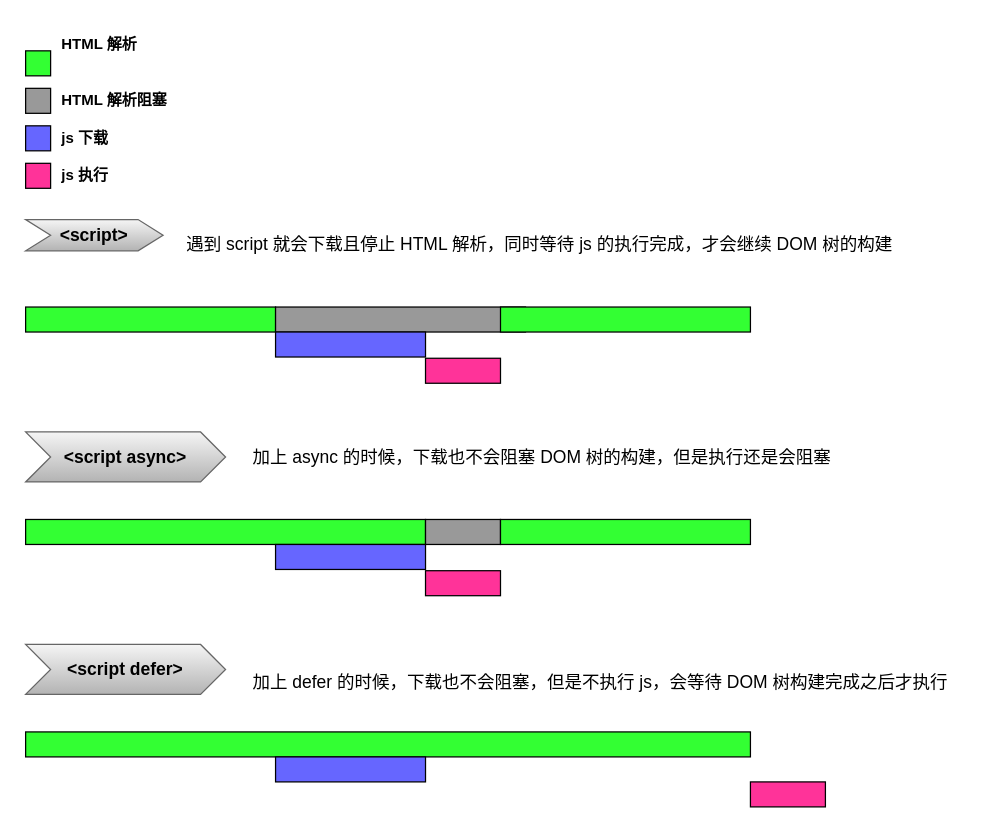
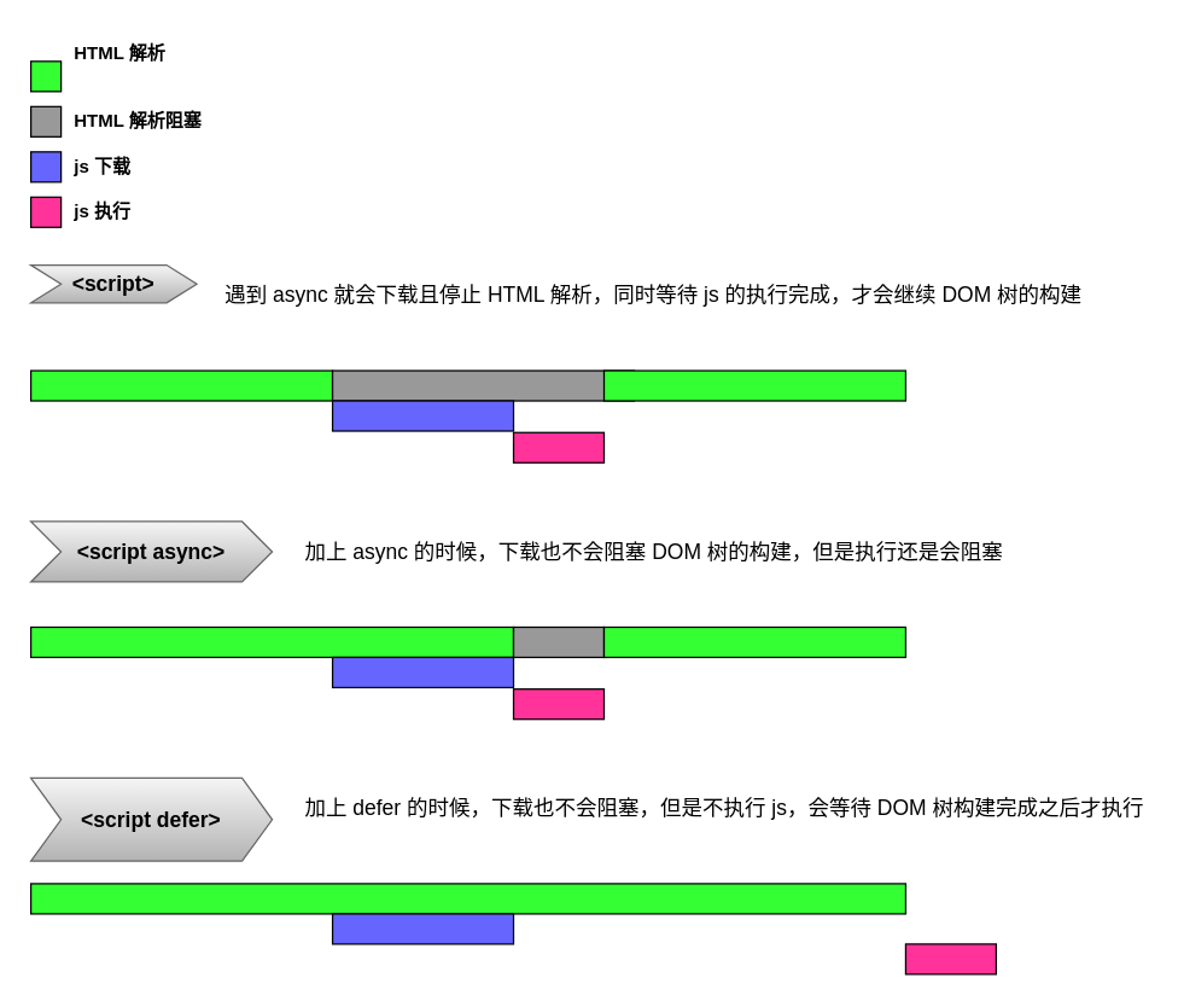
  <mxCell id="0" />
  <mxCell id="1" parent="0" />
  <mxCell id="2" value="" style="whiteSpace=wrap;html=1;aspect=fixed;fillColor=#33FF33;strokeColor=#000000;fontColor=#ffffff;" vertex="1" parent="1"><mxGeometry x="20" y="40" width="20" height="20" as="geometry" /></mxCell>
  <mxCell id="3" value="&lt;b&gt;HTML 解析&lt;/b&gt;" style="text;html=1;strokeColor=none;fillColor=none;align=left;verticalAlign=middle;whiteSpace=wrap;rounded=0;" vertex="1" parent="1"><mxGeometry x="47" y="20" width="100" height="30" as="geometry" /></mxCell>
  <mxCell id="4" value="" style="whiteSpace=wrap;html=1;aspect=fixed;fillColor=#999999;strokeColor=#000000;fontColor=#333333;" vertex="1" parent="1"><mxGeometry x="20" y="70" width="20" height="20" as="geometry" /></mxCell>
  <mxCell id="5" value="&lt;b&gt;HTML 解析阻塞&lt;/b&gt;" style="text;html=1;strokeColor=none;fillColor=none;align=left;verticalAlign=middle;whiteSpace=wrap;rounded=0;" vertex="1" parent="1"><mxGeometry x="47" y="65" width="100" height="30" as="geometry" /></mxCell>
  <mxCell id="6" value="" style="whiteSpace=wrap;html=1;aspect=fixed;fillColor=#6666FF;strokeColor=#000000;fontColor=#ffffff;" vertex="1" parent="1"><mxGeometry x="20" y="100" width="20" height="20" as="geometry" /></mxCell>
  <mxCell id="7" value="&lt;b&gt;js 下载&lt;/b&gt;" style="text;html=1;strokeColor=none;fillColor=none;align=left;verticalAlign=middle;whiteSpace=wrap;rounded=0;" vertex="1" parent="1"><mxGeometry x="47" y="95" width="100" height="30" as="geometry" /></mxCell>
  <mxCell id="8" value="" style="whiteSpace=wrap;html=1;aspect=fixed;fillColor=#FF3399;strokeColor=#000000;fontColor=#ffffff;" vertex="1" parent="1"><mxGeometry x="20" y="130" width="20" height="20" as="geometry" /></mxCell>
  <mxCell id="9" value="&lt;b&gt;js 执行&lt;/b&gt;" style="text;html=1;strokeColor=none;fillColor=none;align=left;verticalAlign=middle;whiteSpace=wrap;rounded=0;" vertex="1" parent="1"><mxGeometry x="47" y="125" width="100" height="30" as="geometry" /></mxCell>
  <mxCell id="10" value="&lt;b style=&quot;border-color: var(--border-color); font-size: 12px;&quot;&gt;&lt;font style=&quot;border-color: var(--border-color); font-size: 14px;&quot;&gt;&amp;lt;script&amp;gt;&lt;/font&gt;&lt;/b&gt;" style="shape=step;perimeter=stepPerimeter;whiteSpace=wrap;html=1;fixedSize=1;strokeColor=#666666;fontSize=14;fillColor=#f5f5f5;gradientColor=#b3b3b3;" vertex="1" parent="1"><mxGeometry x="20" y="175" width="110" height="25" as="geometry" /></mxCell>
  <mxCell id="11" value="" style="rounded=0;whiteSpace=wrap;html=1;strokeColor=#000000;fontSize=14;fillColor=#33FF33;" vertex="1" parent="1"><mxGeometry x="20" y="245" width="200" height="20" as="geometry" /></mxCell>
  <mxCell id="12" value="" style="rounded=0;whiteSpace=wrap;html=1;strokeColor=#000000;fontSize=14;fillColor=#999999;" vertex="1" parent="1"><mxGeometry x="220" y="245" width="200" height="20" as="geometry" /></mxCell>
  <mxCell id="13" value="" style="rounded=0;whiteSpace=wrap;html=1;strokeColor=#000000;fontSize=14;fillColor=#33FF33;" vertex="1" parent="1"><mxGeometry x="400" y="245" width="200" height="20" as="geometry" /></mxCell>
  <mxCell id="14" value="" style="rounded=0;whiteSpace=wrap;html=1;strokeColor=#000000;fontSize=14;fillColor=#6666FF;" vertex="1" parent="1"><mxGeometry x="220" y="265" width="120" height="20" as="geometry" /></mxCell>
  <mxCell id="15" value="" style="rounded=0;whiteSpace=wrap;html=1;strokeColor=#000000;fontSize=14;fillColor=#FF3399;" vertex="1" parent="1"><mxGeometry x="340" y="286" width="60" height="20" as="geometry" /></mxCell>
- <mxCell id="16" value="遇到 script 就会下载且停止 HTML 解析，同时等待 js 的执行完成，才会继续 DOM 树的构建" style="text;html=1;strokeColor=none;fillColor=none;align=left;verticalAlign=middle;whiteSpace=wrap;rounded=0;fontSize=14;" vertex="1" parent="1"><mxGeometry x="147" y="180" width="583" height="30" as="geometry" /></mxCell>
+ <mxCell id="16" value="遇到 async 就会下载且停止 HTML 解析，同时等待 js 的执行完成，才会继续 DOM 树的构建" style="text;html=1;strokeColor=none;fillColor=none;align=left;verticalAlign=middle;whiteSpace=wrap;rounded=0;fontSize=14;" vertex="1" parent="1"><mxGeometry x="147" y="180" width="583" height="30" as="geometry" /></mxCell>
  <mxCell id="17" value="&lt;b style=&quot;border-color: var(--border-color); font-size: 12px;&quot;&gt;&lt;font style=&quot;border-color: var(--border-color); font-size: 14px;&quot;&gt;&amp;lt;script async&amp;gt;&lt;/font&gt;&lt;/b&gt;" style="shape=step;perimeter=stepPerimeter;whiteSpace=wrap;html=1;fixedSize=1;strokeColor=#666666;fontSize=14;fillColor=#f5f5f5;gradientColor=#b3b3b3;" vertex="1" parent="1"><mxGeometry x="20" y="345" width="160" height="40" as="geometry" /></mxCell>
  <mxCell id="18" value="" style="rounded=0;whiteSpace=wrap;html=1;strokeColor=#000000;fontSize=14;fillColor=#33FF33;" vertex="1" parent="1"><mxGeometry x="20" y="415" width="320" height="20" as="geometry" /></mxCell>
  <mxCell id="19" value="" style="rounded=0;whiteSpace=wrap;html=1;strokeColor=#000000;fontSize=14;fillColor=#999999;" vertex="1" parent="1"><mxGeometry x="340" y="415" width="60" height="20" as="geometry" /></mxCell>
  <mxCell id="20" value="" style="rounded=0;whiteSpace=wrap;html=1;strokeColor=#000000;fontSize=14;fillColor=#33FF33;" vertex="1" parent="1"><mxGeometry x="400" y="415" width="200" height="20" as="geometry" /></mxCell>
  <mxCell id="21" value="" style="rounded=0;whiteSpace=wrap;html=1;strokeColor=#000000;fontSize=14;fillColor=#6666FF;" vertex="1" parent="1"><mxGeometry x="220" y="435" width="120" height="20" as="geometry" /></mxCell>
  <mxCell id="22" value="" style="rounded=0;whiteSpace=wrap;html=1;strokeColor=#000000;fontSize=14;fillColor=#FF3399;" vertex="1" parent="1"><mxGeometry x="340" y="456" width="60" height="20" as="geometry" /></mxCell>
  <mxCell id="23" value="加上 async 的时候，下载也不会阻塞 DOM 树的构建，但是执行还是会阻塞" style="text;html=1;strokeColor=none;fillColor=none;align=left;verticalAlign=middle;whiteSpace=wrap;rounded=0;fontSize=14;" vertex="1" parent="1"><mxGeometry x="200" y="350" width="563" height="30" as="geometry" /></mxCell>
- <mxCell id="24" value="&lt;b style=&quot;border-color: var(--border-color); font-size: 12px;&quot;&gt;&lt;font style=&quot;border-color: var(--border-color); font-size: 14px;&quot;&gt;&amp;lt;script defer&amp;gt;&lt;/font&gt;&lt;/b&gt;" style="shape=step;perimeter=stepPerimeter;whiteSpace=wrap;html=1;fixedSize=1;strokeColor=#666666;fontSize=14;fillColor=#f5f5f5;gradientColor=#b3b3b3;" vertex="1" parent="1"><mxGeometry x="20" y="515" width="160" height="40" as="geometry" /></mxCell>
+ <mxCell id="24" value="&lt;b style=&quot;border-color: var(--border-color); font-size: 12px;&quot;&gt;&lt;font style=&quot;border-color: var(--border-color); font-size: 14px;&quot;&gt;&amp;lt;script defer&amp;gt;&lt;/font&gt;&lt;/b&gt;" style="shape=step;perimeter=stepPerimeter;whiteSpace=wrap;html=1;fixedSize=1;strokeColor=#666666;fontSize=14;fillColor=#f5f5f5;gradientColor=#b3b3b3;" vertex="1" parent="1"><mxGeometry x="20" y="515" width="160" height="55" as="geometry" /></mxCell>
  <mxCell id="25" value="" style="rounded=0;whiteSpace=wrap;html=1;strokeColor=#000000;fontSize=14;fillColor=#33FF33;" vertex="1" parent="1"><mxGeometry x="20" y="585" width="580" height="20" as="geometry" /></mxCell>
  <mxCell id="26" value="" style="rounded=0;whiteSpace=wrap;html=1;strokeColor=#000000;fontSize=14;fillColor=#6666FF;" vertex="1" parent="1"><mxGeometry x="220" y="605" width="120" height="20" as="geometry" /></mxCell>
  <mxCell id="27" value="" style="rounded=0;whiteSpace=wrap;html=1;strokeColor=#000000;fontSize=14;fillColor=#FF3399;" vertex="1" parent="1"><mxGeometry x="600" y="625" width="60" height="20" as="geometry" /></mxCell>
- <mxCell id="28" value="加上 defer 的时候，下载也不会阻塞，但是不执行 js，会等待 DOM 树构建完成之后才执行" style="text;html=1;strokeColor=none;fillColor=none;align=left;verticalAlign=middle;whiteSpace=wrap;rounded=0;fontSize=14;" vertex="1" parent="1"><mxGeometry x="200" y="530" width="563" height="30" as="geometry" /></mxCell>
+ <mxCell id="28" value="加上 defer 的时候，下载也不会阻塞，但是不执行 js，会等待 DOM 树构建完成之后才执行" style="text;html=1;strokeColor=none;fillColor=none;align=left;verticalAlign=middle;whiteSpace=wrap;rounded=0;fontSize=14;" vertex="1" parent="1"><mxGeometry x="200" y="520" width="563" height="30" as="geometry" /></mxCell>
